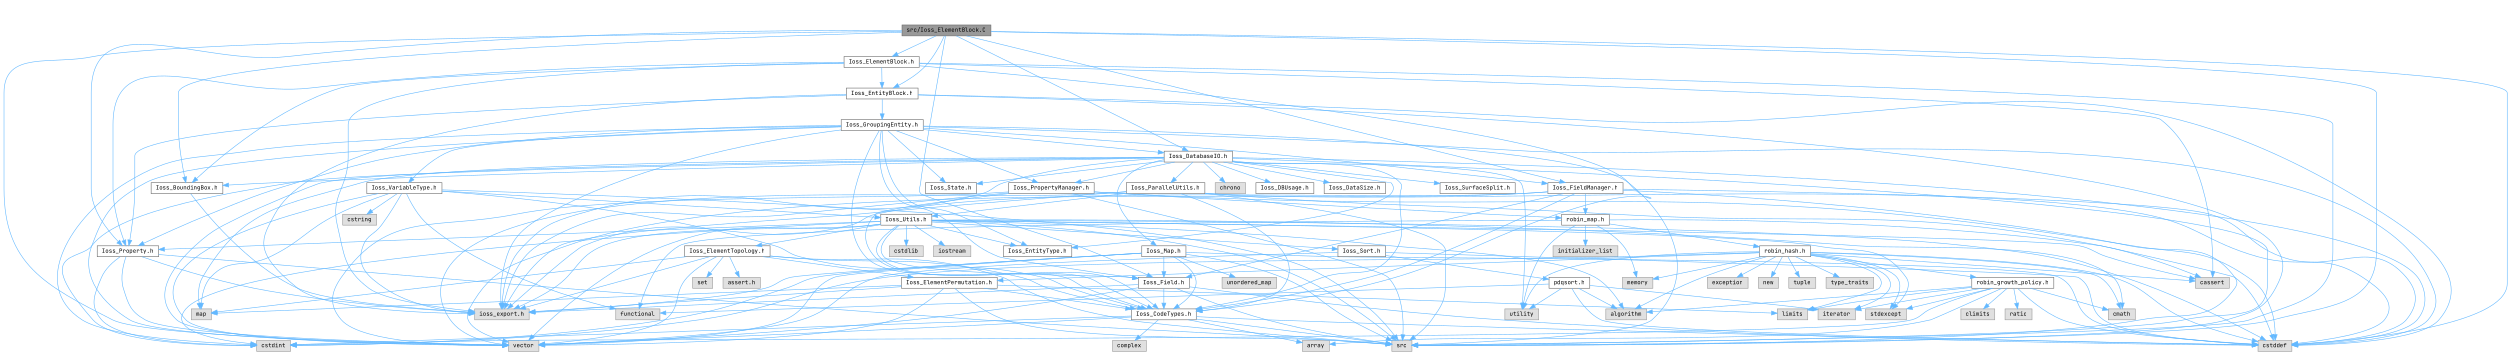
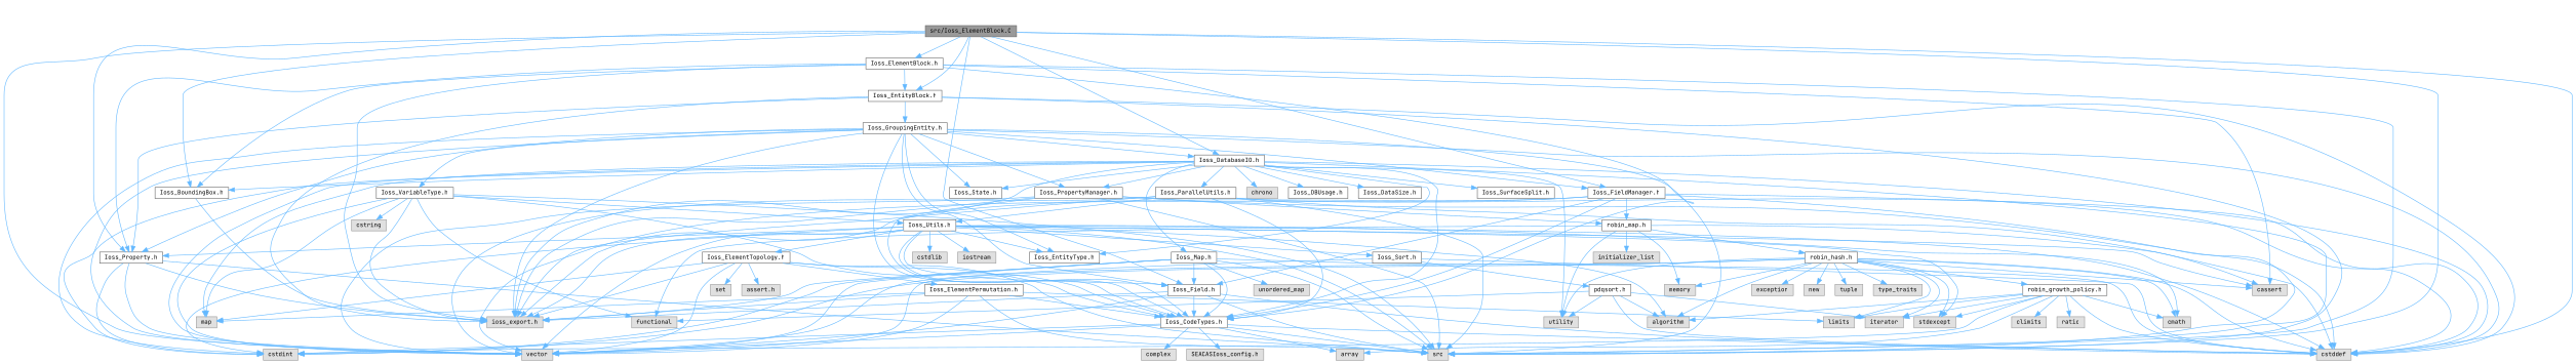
  digraph {
    fontname="JetBrains Mono"
    node [color=grey60 fillcolor="#E0E0E0" fontname="JetBrains Mono" fontsize=10 shape=box style=filled]
    edge [color=steelblue1 fontname="JetBrains Mono" fontsize=10 labelfontname=Helvetica labelfontsize=10 style=solid]
    n1 [color=gray40 fillcolor=grey60 fontcolor=black height=0.2 label="src/Ioss_ElementBlock.C" width=0.4]
    n2 [color=grey40 fillcolor=white height=0.2 label="Ioss_BoundingBox.h" width=0.4]
    n3 [color=grey40 fillcolor=white height=0.2 label="Ioss_EntityBlock.h" width=0.4]
    n4 [height=0.2 label=cstddef width=0.4]
    n5 [height=0.2 label=src width=0.4]
    n6 [height=0.2 label=vector width=0.4]
    n7 [color=grey40 fillcolor=white height=0.2 label="Ioss_DatabaseIO.h" width=0.4]
    n8 [color=grey40 fillcolor=white height=0.2 label="Ioss_Field.h" width=0.4]
    n9 [color=grey40 fillcolor=white height=0.2 label="Ioss_Property.h" width=0.4]
    n10 [color=grey40 fillcolor=white height=0.2 label="Ioss_FieldManager.h" width=0.4]
    n11 [color=grey40 fillcolor=white height=0.2 label="Ioss_ElementBlock.h" width=0.4]
    n12 [height=0.2 label="ioss_export.h" width=0.4]
    n13 [color=grey40 fillcolor=white height=0.2 label="Ioss_GroupingEntity.h" width=0.4]
    n14 [color=grey40 fillcolor=white height=0.2 label="Ioss_CodeTypes.h" width=0.4]
    n15 [height=0.2 label=cstdint width=0.4]
    n16 [color=grey40 fillcolor=white height=0.2 label="Ioss_EntityType.h" width=0.4]
    n17 [color=grey40 fillcolor=white height=0.2 label="Ioss_PropertyManager.h" width=0.4]
    n18 [color=grey40 fillcolor=white height=0.2 label="Ioss_State.h" width=0.4]
    n19 [color=grey40 fillcolor=white height=0.2 label="Ioss_DBUsage.h" width=0.4]
    n20 [color=grey40 fillcolor=white height=0.2 label="Ioss_DataSize.h" width=0.4]
    n21 [color=grey40 fillcolor=white height=0.2 label="Ioss_Map.h" width=0.4]
    n22 [color=grey40 fillcolor=white height=0.2 label="Ioss_ParallelUtils.h" width=0.4]
    n23 [height=0.2 label=map width=0.4]
    n24 [height=0.2 label=utility width=0.4]
    n25 [color=grey40 fillcolor=white height=0.2 label="Ioss_SurfaceSplit.h" width=0.4]
    n26 [height=0.2 label=chrono width=0.4]
    n27 [color=grey40 fillcolor=white height=0.2 label="robin_map.h" width=0.4]
    n28 [height=0.2 label=cassert width=0.4]
    n29 [color=grey40 fillcolor=white height=0.2 label="Ioss_VariableType.h" width=0.4]
    n30 [height=0.2 label=array width=0.4]
+   n31 [height=0.2 label="SEACASIoss_config.h" width=0.4]
    n32 [height=0.2 label=complex width=0.4]
    n33 [color=grey40 fillcolor=white height=0.2 label="Ioss_Utils.h" width=0.4]
    n34 [height=0.2 label=functional width=0.4]
    n35 [height=0.2 label=cstring width=0.4]
    n36 [height=0.2 label=unordered_map width=0.4]
    n37 [color=grey40 fillcolor=white height=0.2 label="Ioss_ElementTopology.h" width=0.4]
    n38 [color=grey40 fillcolor=white height=0.2 label="Ioss_Sort.h" width=0.4]
    n39 [height=0.2 label=algorithm width=0.4]
    n40 [height=0.2 label=cmath width=0.4]
    n41 [height=0.2 label=cstdlib width=0.4]
    n42 [height=0.2 label=iostream width=0.4]
    n43 [height=0.2 label=stdexcept width=0.4]
    n44 [color=grey40 fillcolor=white height=0.2 label="Ioss_ElementPermutation.h" width=0.4]
    n45 [height=0.2 label=set width=0.4]
    n46 [height=0.2 label="assert.h" width=0.4]
    n47 [color=grey40 fillcolor=white height=0.2 label="pdqsort.h" width=0.4]
    n48 [height=0.2 label=limits width=0.4]
    n49 [height=0.2 label=iterator width=0.4]
    n50 [height=0.2 label=initializer_list width=0.4]
    n51 [height=0.2 label=memory width=0.4]
    n52 [color=grey40 fillcolor=white height=0.2 label="robin_hash.h" width=0.4]
    n53 [height=0.2 label=type_traits width=0.4]
    n54 [height=0.2 label=exception width=0.4]
    n55 [height=0.2 label=new width=0.4]
    n56 [height=0.2 label=tuple width=0.4]
    n57 [color=grey40 fillcolor=white height=0.2 label="robin_growth_policy.h" width=0.4]
    n58 [height=0.2 label=climits width=0.4]
    n59 [height=0.2 label=ratio width=0.4]
    n1 -> n2
    n1 -> n3
    n1 -> n4
    n1 -> n5
    n1 -> n6
    n1 -> n7
    n1 -> n8
    n1 -> n9
    n1 -> n10
    n1 -> n11
    n2 -> n12
    n3 -> n4
    n3 -> n5
    n3 -> n9
    n3 -> n12
    n3 -> n13
    n7 -> n2
    n7 -> n4
    n7 -> n5
    n7 -> n6
    n7 -> n12
    n7 -> n14
    n7 -> n15
    n7 -> n16
    n7 -> n17
    n7 -> n18
    n7 -> n19
    n7 -> n20
    n7 -> n21
    n7 -> n22
    n7 -> n23
    n7 -> n24
    n7 -> n25
    n7 -> n26
    n8 -> n4
    n8 -> n5
    n8 -> n6
    n8 -> n12
    n8 -> n14
    n9 -> n5
    n9 -> n6
    n9 -> n12
    n9 -> n15
    n10 -> n4
    n10 -> n5
    n10 -> n6
    n10 -> n8
    n10 -> n12
    n10 -> n14
    n10 -> n27
    n11 -> n2
    n11 -> n3
    n11 -> n5
    n11 -> n9
    n11 -> n12
    n11 -> n14
    n11 -> n28
    n13 -> n4
    n13 -> n5
    n13 -> n6
    n13 -> n7
    n13 -> n8
    n13 -> n9
    n13 -> n10
    n13 -> n12
    n13 -> n14
    n13 -> n15
    n13 -> n16
    n13 -> n17
    n13 -> n18
    n13 -> n29
    n14 -> n4
    n14 -> n5
    n14 -> n6
    n14 -> n15
    n14 -> n30
+   n14 -> n31
    n14 -> n32
    n17 -> n4
    n17 -> n5
    n17 -> n6
    n17 -> n12
    n17 -> n14
    n17 -> n27
    n21 -> n4
    n21 -> n5
    n21 -> n6
    n21 -> n8
    n21 -> n12
    n21 -> n14
    n21 -> n15
    n21 -> n36
    n22 -> n4
    n22 -> n5
    n22 -> n6
    n22 -> n12
    n22 -> n14
    n22 -> n28
    n22 -> n33
    n27 -> n4
    n27 -> n24
    n27 -> n34
    n27 -> n50
    n27 -> n51
    n27 -> n52
    n29 -> n5
    n29 -> n6
    n29 -> n12
    n29 -> n14
    n29 -> n23
    n29 -> n33
    n29 -> n34
    n29 -> n35
    n33 -> n4
    n33 -> n5
    n33 -> n6
    n33 -> n8
    n33 -> n9
    n33 -> n12
    n33 -> n14
    n33 -> n15
    n33 -> n16
    n33 -> n28
    n33 -> n37
    n33 -> n38
    n33 -> n39
    n33 -> n40
    n33 -> n41
    n33 -> n42
    n33 -> n43
    n37 -> n5
    n37 -> n6
    n37 -> n12
    n37 -> n14
    n37 -> n23
    n37 -> n44
    n37 -> n45
    n37 -> n46
    n38 -> n4
    n38 -> n6
    n38 -> n47
    n44 -> n5
    n44 -> n6
    n44 -> n12
    n44 -> n14
    n44 -> n23
    n44 -> n48
    n47 -> n4
    n47 -> n24
    n47 -> n34
    n47 -> n39
    n47 -> n49
    n52 -> n4
-   n52 -> n44
+   n52 -> n6
    n52 -> n15
    n52 -> n24
    n52 -> n28
    n52 -> n39
    n52 -> n40
    n52 -> n43
    n52 -> n48
    n52 -> n49
    n52 -> n51
    n52 -> n53
    n52 -> n54
    n52 -> n55
    n52 -> n56
    n52 -> n57
    n57 -> n4
    n57 -> n15
    n57 -> n30
    n57 -> n39
    n57 -> n40
    n57 -> n43
    n57 -> n48
    n57 -> n49
    n57 -> n58
    n57 -> n59
  }
